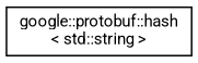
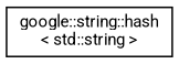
  digraph {
    rankdir=LR
    fontname=Roboto
-   n1 [color=black fillcolor=white fontname=Roboto fontsize=10 height=0.2 label="google::protobuf::hash\l\< std::string \>" shape=record style=filled width=0.4]
+   n1 [color=black fillcolor=white fontname=Roboto fontsize=10 height=0.2 label="google::string::hash\l\< std::string \>" shape=record style=filled width=0.4]
  }
